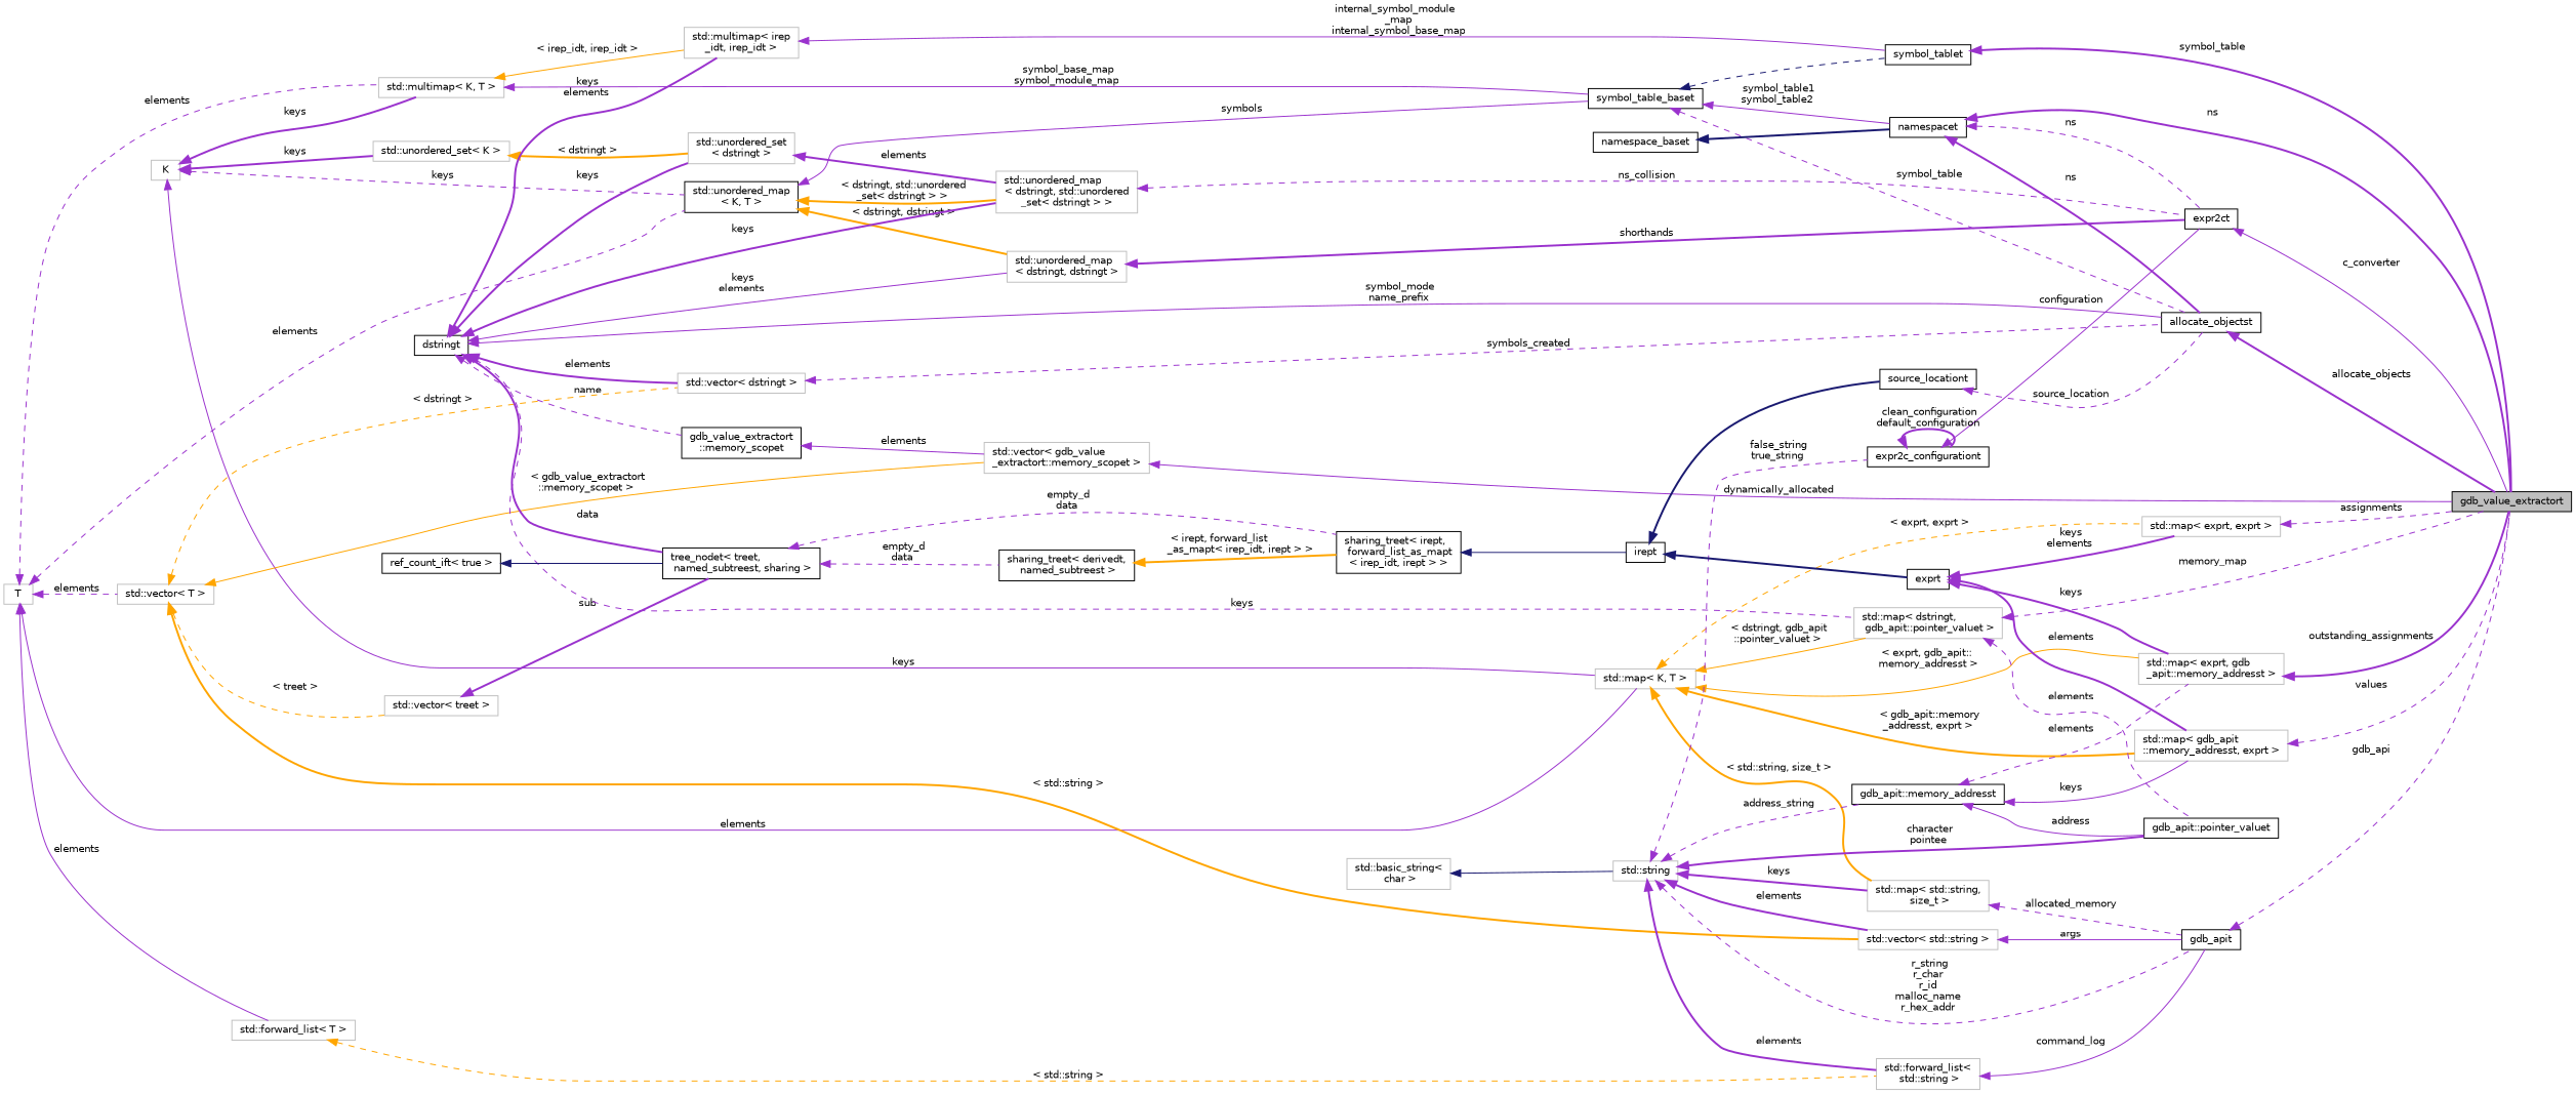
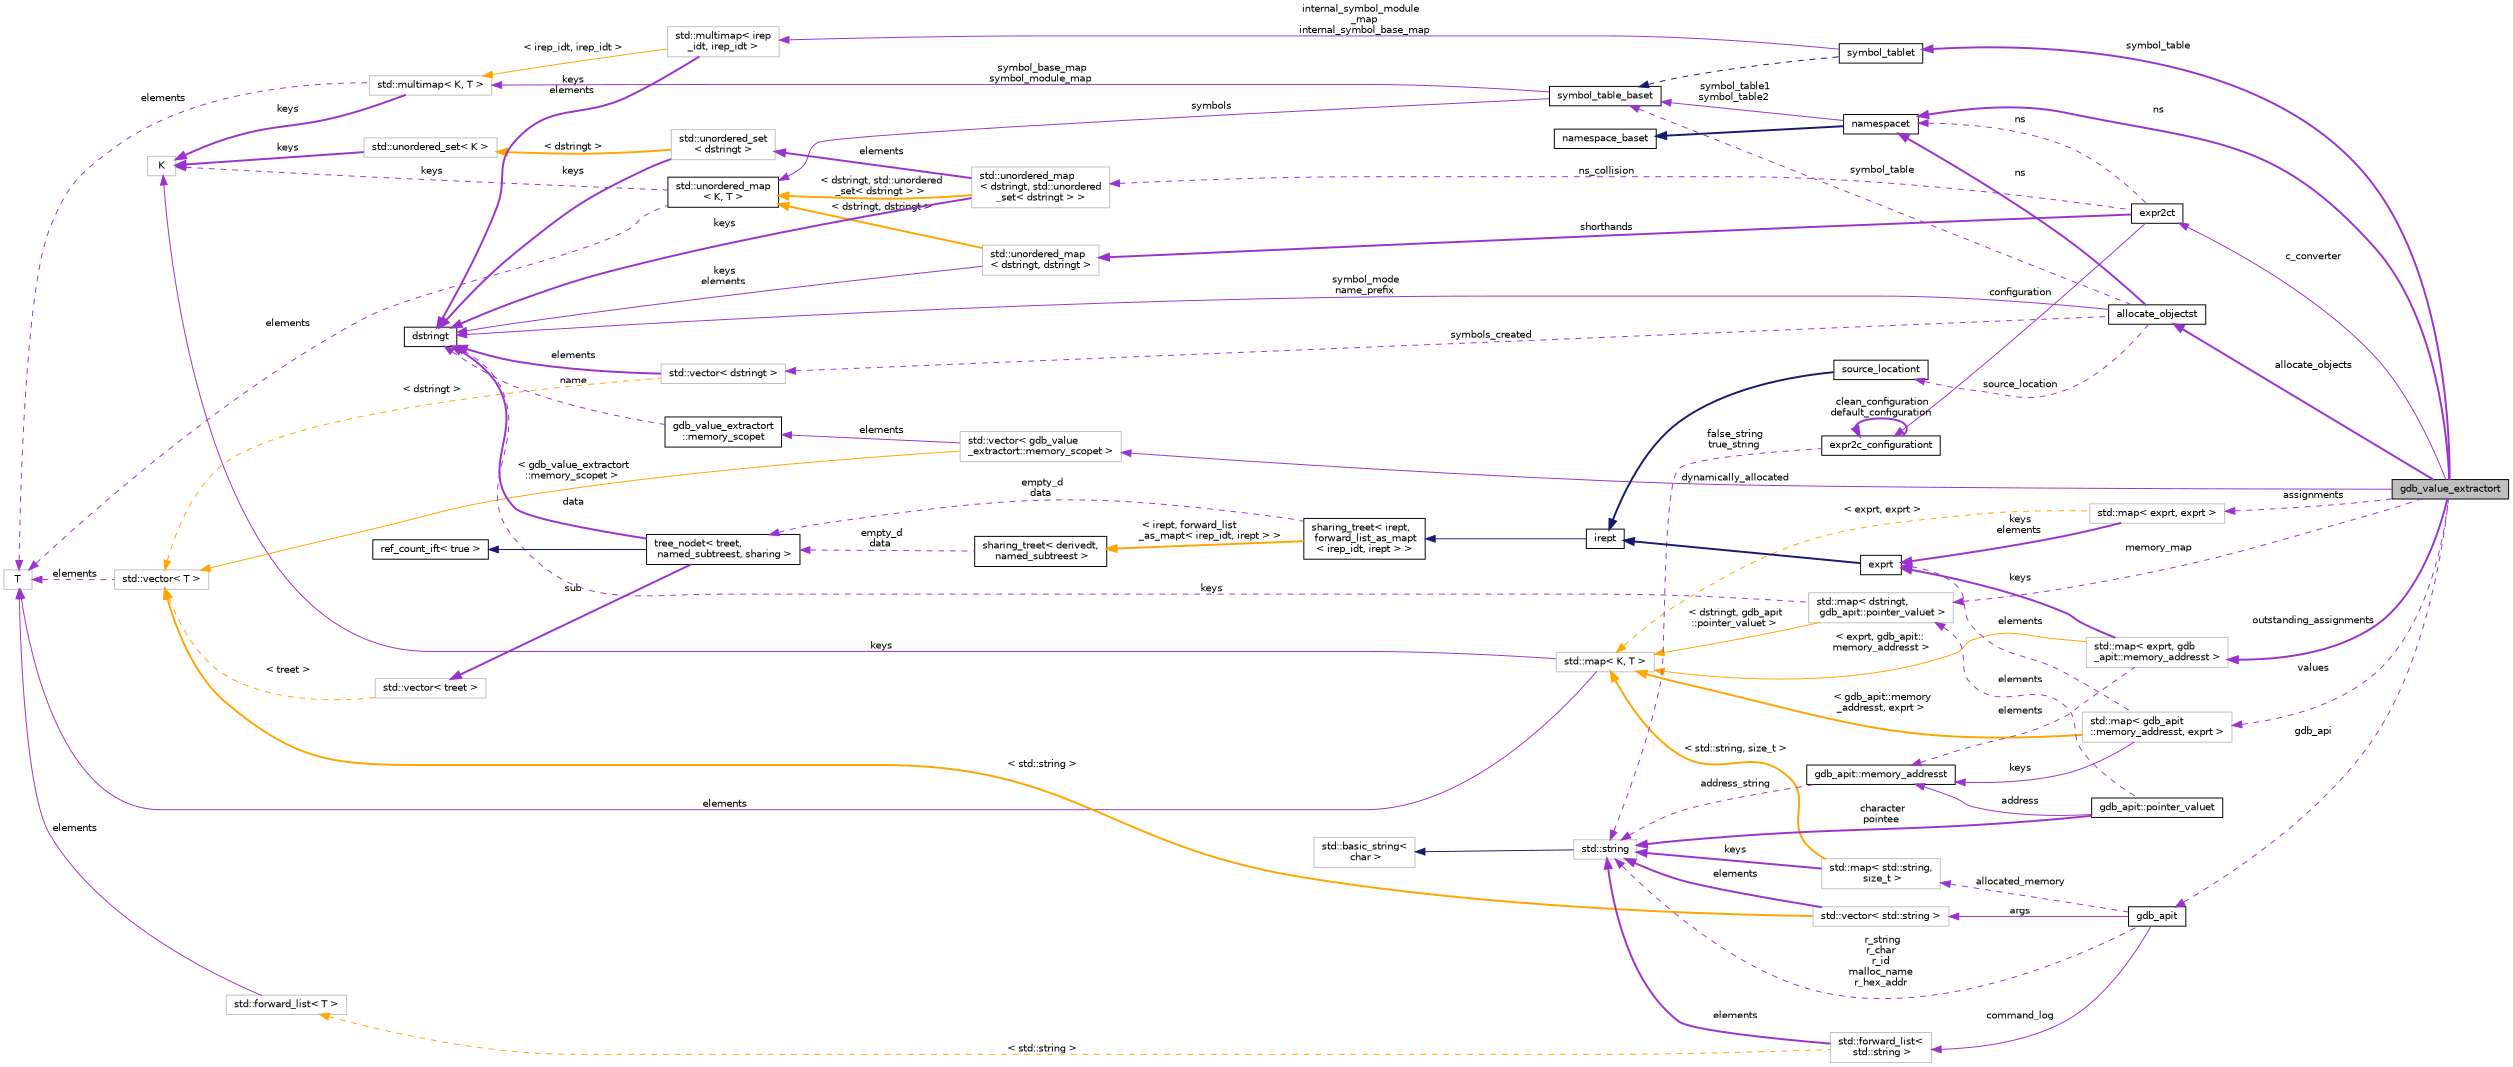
  digraph {
    rankdir=LR
    node [color=grey75 fontname=Helvetica fontsize=10 shape=record]
    edge [color=darkorchid3 dir=back fontname=Helvetica fontsize=10 labelfontname=Helvetica labelfontsize=10 style=bold]
    n1 [color=black fillcolor=grey75 fontcolor=black height=0.2 label=gdb_value_extractort style=filled width=0.4]
    n2 [color=black height=0.2 label=symbol_tablet width=0.4]
    n3 [color=black height=0.2 label=symbol_table_baset width=0.4]
    n4 [color=black height=0.2 label=allocate_objectst width=0.4]
    n5 [color=black height=0.2 label=namespacet width=0.4]
    n6 [color=black height=0.2 label=expr2ct width=0.4]
    n7 [height=0.2 label="std::multimap\< K, T \>" width=0.4]
    n8 [height=0.2 label="std::multimap\< irep\l_idt, irep_idt \>" width=0.4]
    n9 [height=0.2 label=K width=0.4]
    n10 [color=black height=0.2 label="std::unordered_map\l\< K, T \>" width=0.4]
    n11 [height=0.2 label="std::map\< K, T \>" width=0.4]
    n12 [height=0.2 label="std::unordered_set\< K \>" width=0.4]
    n13 [height=0.2 label="std::unordered_map\l\< dstringt, std::unordered\l_set\< dstringt \> \>" width=0.4]
    n14 [height=0.2 label="std::unordered_map\l\< dstringt, dstringt \>" width=0.4]
    n15 [height=0.2 label="std::map\< dstringt,\l gdb_apit::pointer_valuet \>" width=0.4]
    n16 [height=0.2 label="std::map\< gdb_apit\l::memory_addresst, exprt \>" width=0.4]
    n17 [height=0.2 label="std::map\< exprt, gdb\l_apit::memory_addresst \>" width=0.4]
    n18 [height=0.2 label="std::map\< std::string,\l size_t \>" width=0.4]
    n19 [height=0.2 label="std::map\< exprt, exprt \>" width=0.4]
    n20 [height=0.2 label="std::unordered_set\l\< dstringt \>" width=0.4]
    n21 [height=0.2 label=T width=0.4]
    n22 [height=0.2 label="std::vector\< T \>" width=0.4]
    n23 [height=0.2 label="std::forward_list\< T \>" width=0.4]
    n24 [height=0.2 label="std::vector\< dstringt \>" width=0.4]
    n25 [height=0.2 label="std::vector\< std::string \>" width=0.4]
    n26 [height=0.2 label="std::vector\< treet \>" width=0.4]
    n27 [height=0.2 label="std::vector\< gdb_value\l_extractort::memory_scopet \>" width=0.4]
    n28 [height=0.2 label="std::forward_list\<\l std::string \>" width=0.4]
    n29 [color=black height=0.2 label=dstringt width=0.4]
    n30 [color=black height=0.2 label="tree_nodet\< treet,\l named_subtreest, sharing \>" width=0.4]
    n31 [color=black height=0.2 label="gdb_value_extractort\l::memory_scopet" width=0.4]
    n32 [color=black height=0.2 label="sharing_treet\< irept,\l forward_list_as_mapt\l\< irep_idt, irept \> \>" width=0.4]
    n33 [color=black height=0.2 label="sharing_treet\< derivedt,\l named_subtreest \>" width=0.4]
    n34 [color=black height=0.2 label="gdb_apit::pointer_valuet" width=0.4]
    n35 [color=black height=0.2 label="gdb_apit::memory_addresst" width=0.4]
    n36 [height=0.2 label="std::string" width=0.4]
    n37 [color=black height=0.2 label=gdb_apit width=0.4]
    n38 [color=black height=0.2 label=expr2c_configurationt width=0.4]
    n39 [height=0.2 label="std::basic_string\<\l char \>" width=0.4]
    n40 [color=black height=0.2 label=exprt width=0.4]
    n41 [color=black height=0.2 label=irept width=0.4]
    n42 [color=black height=0.2 label=source_locationt width=0.4]
    n43 [color=black height=0.2 label="ref_count_ift\< true \>" width=0.4]
    n44 [color=black height=0.2 label=namespace_baset width=0.4]
    n2 -> n1 [label=" symbol_table"]
    n3 -> n2 [color=midnightblue style=dashed]
    n3 -> n4 [label=" symbol_table" style=dashed]
    n3 -> n5 [label=" symbol_table1\nsymbol_table2" style=solid]
    n4 -> n1 [label=" allocate_objects"]
    n5 -> n1 [label=" ns"]
    n5 -> n4 [label=" ns"]
    n5 -> n6 [label=" ns" style=dashed]
    n6 -> n1 [label=" c_converter" style=solid]
    n7 -> n3 [label=" symbol_base_map\nsymbol_module_map" style=solid]
    n7 -> n8 [color=orange label=" \< irep_idt, irep_idt \>" style=solid]
    n8 -> n2 [label=" internal_symbol_module\l_map\ninternal_symbol_base_map" style=solid]
    n9 -> n7 [label=" keys"]
    n9 -> n10 [label=" keys" style=dashed]
    n9 -> n11 [label=" keys" style=solid]
    n9 -> n12 [label=" keys"]
    n10 -> n3 [label=" symbols" style=solid]
    n10 -> n13 [color=orange label=" \< dstringt, std::unordered\l_set\< dstringt \> \>"]
    n10 -> n14 [color=orange label=" \< dstringt, dstringt \>"]
    n11 -> n15 [color=orange label=" \< dstringt, gdb_apit\l::pointer_valuet \>" style=solid]
    n11 -> n16 [color=orange label=" \< gdb_apit::memory\l_addresst, exprt \>"]
    n11 -> n17 [color=orange label=" \< exprt, gdb_apit::\lmemory_addresst \>" style=solid]
    n11 -> n18 [color=orange label=" \< std::string, size_t \>"]
    n11 -> n19 [color=orange label=" \< exprt, exprt \>" style=dashed]
    n12 -> n20 [color=orange label=" \< dstringt \>"]
    n13 -> n6 [label=" ns_collision" style=dashed]
    n14 -> n6 [label=" shorthands"]
    n15 -> n1 [label=" memory_map" style=dashed]
    n15 -> n34 [label=" elements" style=dashed]
    n16 -> n1 [label=" values" style=dashed]
    n17 -> n1 [label=" outstanding_assignments"]
    n18 -> n37 [label=" allocated_memory" style=dashed]
    n19 -> n1 [label=" assignments" style=dashed]
    n20 -> n13 [label=" elements"]
    n21 -> n7 [label=" elements" style=dashed]
    n21 -> n10 [label=" elements" style=dashed]
    n21 -> n11 [label=" elements" style=solid]
    n21 -> n22 [label=" elements" style=dashed]
    n21 -> n23 [label=" elements" style=solid]
    n22 -> n24 [color=orange label=" \< dstringt \>" style=dashed]
    n22 -> n25 [color=orange label=" \< std::string \>"]
    n22 -> n26 [color=orange label=" \< treet \>" style=dashed]
    n22 -> n27 [color=orange label=" \< gdb_value_extractort\l::memory_scopet \>" style=solid]
    n23 -> n28 [color=orange label=" \< std::string \>" style=dashed]
    n24 -> n4 [label=" symbols_created" style=dashed]
    n25 -> n37 [label=" args" style=solid]
    n26 -> n30 [label=" sub"]
    n27 -> n1 [label=" dynamically_allocated" style=solid]
    n28 -> n37 [label=" command_log" style=solid]
    n29 -> n4 [label=" symbol_mode\nname_prefix" style=solid]
    n29 -> n8 [label=" keys\nelements"]
    n29 -> n13 [label=" keys"]
    n29 -> n14 [label=" keys\nelements" style=solid]
    n29 -> n15 [label=" keys" style=dashed]
    n29 -> n20 [label=" keys"]
    n29 -> n24 [label=" elements"]
    n29 -> n30 [label=" data"]
    n29 -> n31 [label=" name" style=dashed]
    n30 -> n32 [label=" empty_d\ndata" style=dashed]
    n30 -> n33 [label=" empty_d\ndata" style=dashed]
    n31 -> n27 [label=" elements" style=solid]
    n32 -> n41 [color=midnightblue style=solid]
    n33 -> n32 [color=orange label=" \< irept, forward_list\l_as_mapt\< irep_idt, irept \> \>"]
    n35 -> n16 [label=" keys" style=solid]
    n35 -> n17 [label=" elements" style=dashed]
    n35 -> n34 [label=" address" style=solid]
    n36 -> n18 [label=" keys"]
    n36 -> n25 [label=" elements"]
    n36 -> n28 [label=" elements"]
    n36 -> n34 [label=" character\npointee"]
    n36 -> n35 [label=" address_string" style=dashed]
    n36 -> n37 [label=" r_string\nr_char\nr_id\nmalloc_name\nr_hex_addr" style=dashed]
    n36 -> n38 [label=" false_string\ntrue_string" style=dashed]
    n37 -> n1 [label=" gdb_api" style=dashed]
    n38 -> n6 [label=" configuration" style=solid]
    n38 -> n38 [label=" clean_configuration\ndefault_configuration"]
    n39 -> n36 [color=midnightblue style=solid]
-   n40 -> n16 [label=" elements"]
+   n40 -> n16 [label=" elements" style=dashed]
    n40 -> n17 [label=" keys"]
    n40 -> n19 [label=" keys\nelements"]
    n41 -> n40 [color=midnightblue]
    n41 -> n42 [color=midnightblue]
    n42 -> n4 [label=" source_location" style=dashed]
    n43 -> n30 [color=midnightblue style=solid]
    n44 -> n5 [color=midnightblue]
  }
